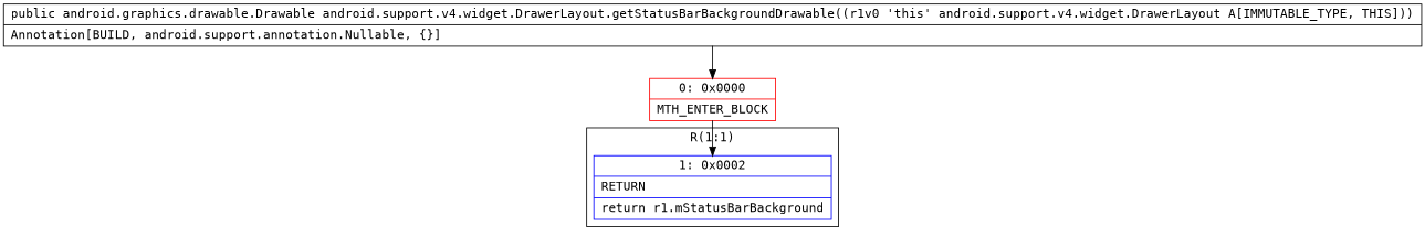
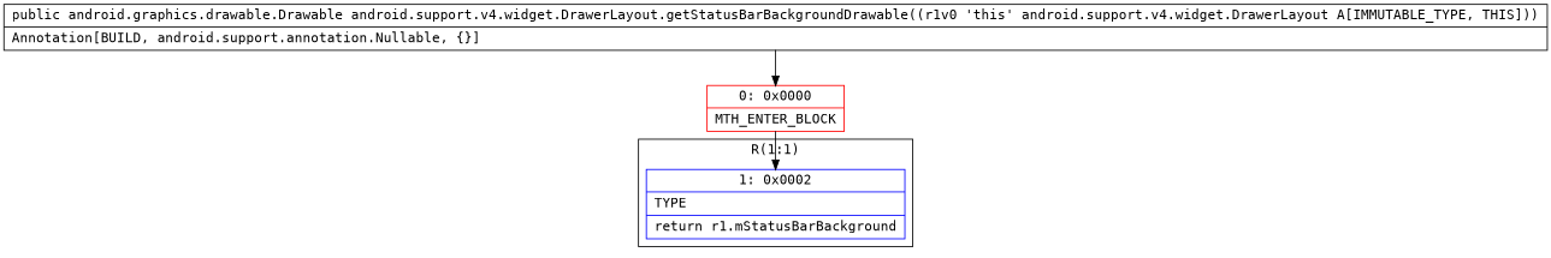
  digraph {
    fontname="DejaVu Sans Mono"
    node [shape=record fontname="DejaVu Sans Mono"]
    edge [fontname="DejaVu Sans Mono"]
-   n1 [color=blue label="{1\:\ 0x0002|RETURN\l|return r1.mStatusBarBackground\l}"]
+   n1 [color=blue label="{1\:\ 0x0002|TYPE\l|return r1.mStatusBarBackground\l}"]
    n2 [color=red label="{0\:\ 0x0000|MTH_ENTER_BLOCK\l}"]
    n3 [label="{public android.graphics.drawable.Drawable android.support.v4.widget.DrawerLayout.getStatusBarBackgroundDrawable((r1v0 'this' android.support.v4.widget.DrawerLayout A[IMMUTABLE_TYPE, THIS]))  | Annotation[BUILD, android.support.annotation.Nullable, \{\}]\l}"]
    subgraph cluster_1 {
      label="R(1:1)"
      n1
    }
    n2 -> n1
    n3 -> n2
  }
